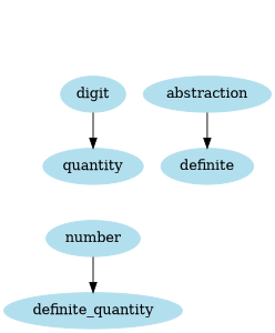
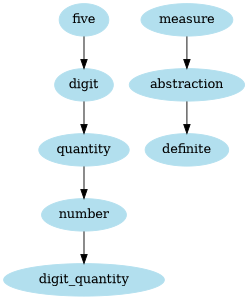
  digraph {
    node [color=lightblue2 style=filled]
+   five
    digit
    n3 [label=quantity]
    number
-   definite_quantity
+   definite_quantity [label=digit_quantity]
+   measure
    abstraction
    n8 [label=definite]
+   five -> digit
    digit -> n3
+   n3 -> number
    number -> definite_quantity
+   measure -> abstraction
    abstraction -> n8
  }
